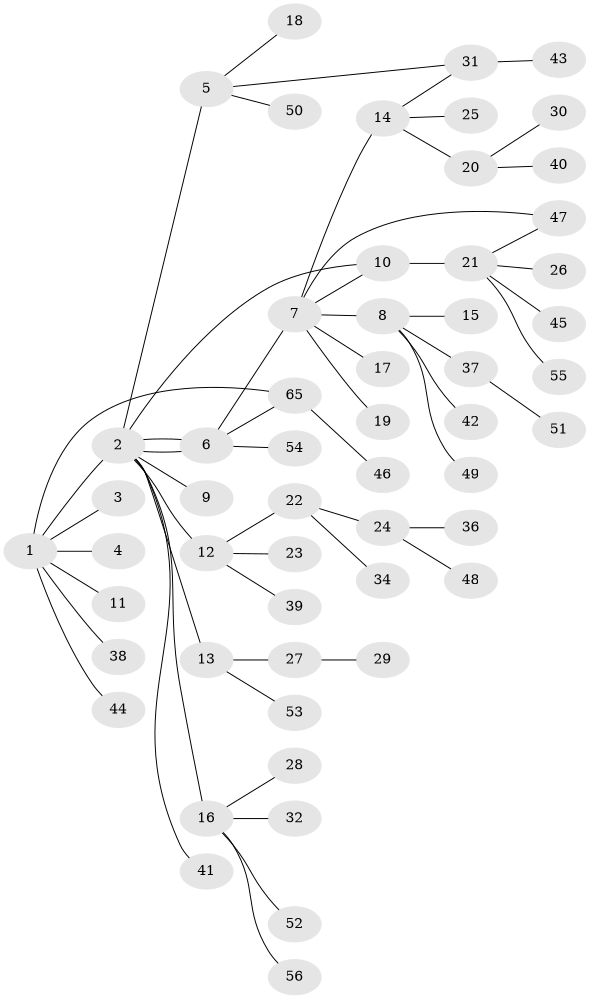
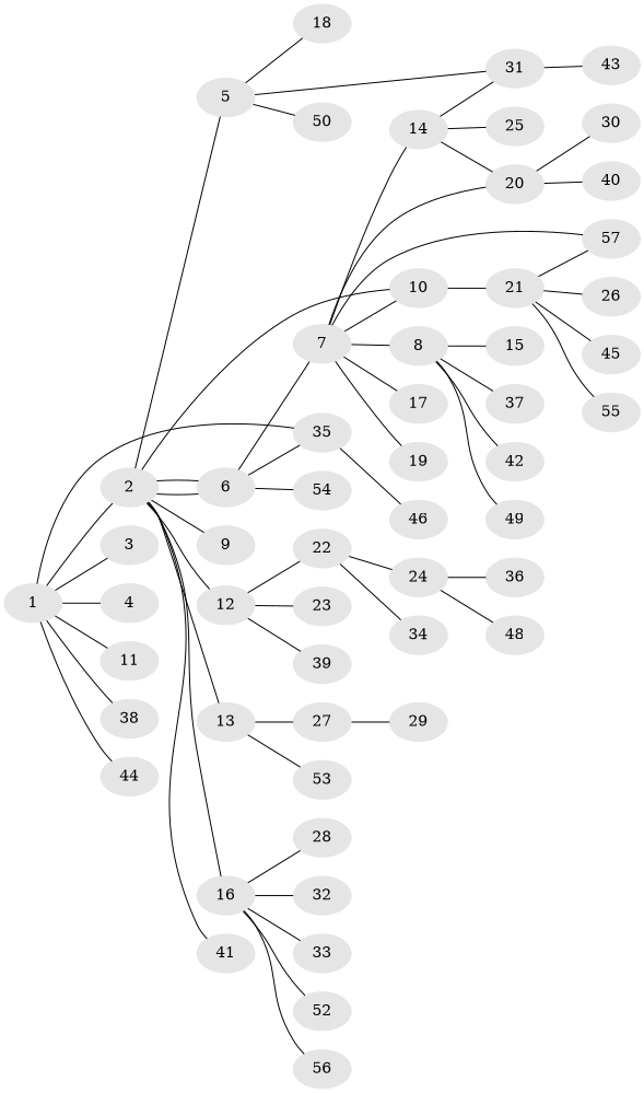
  graph {
    rankdir=LR
    node [color=gray90 style=filled]
    1
    2
    3
    4
    11
-   35 [label=65]
+   35
    38
    44
    5
    6
    9
    10
    12
    13
    16
    41
    46
    18
    31
    50
    7
    54
    21
    22
    23
    39
    27
    53
    28
    32
+   33
    52
    56
    43
    8
    14
    17
    19
    20
-   47
+   47 [label=57]
    15
    37
    42
    49
    25
    30
    40
-   51
    26
    45
    55
    24
    34
    29
    36
    48
    1 -- 2
    1 -- 3
    1 -- 4
    1 -- 11
    1 -- 35
    1 -- 38
    1 -- 44
    2 -- 5
    2 -- 6
    2 -- 6
    2 -- 9
    2 -- 10
    2 -- 12
    2 -- 13
    2 -- 16
    2 -- 41
    35 -- 46
    5 -- 18
    5 -- 31
    5 -- 50
    6 -- 35
    6 -- 7
    6 -- 54
    10 -- 21
    12 -- 22
    12 -- 23
    12 -- 39
    13 -- 27
    13 -- 53
    16 -- 28
    16 -- 32
+   16 -- 33
    16 -- 52
    16 -- 56
    31 -- 43
    7 -- 10
    7 -- 8
    7 -- 14
    7 -- 17
    7 -- 19
+   7 -- 20
    7 -- 47
    21 -- 47
    21 -- 26
    21 -- 45
    21 -- 55
    22 -- 24
    22 -- 34
    27 -- 29
    8 -- 15
    8 -- 37
    8 -- 42
    8 -- 49
    14 -- 31
    14 -- 20
    14 -- 25
    20 -- 30
    20 -- 40
-   37 -- 51
    24 -- 36
    24 -- 48
  }
